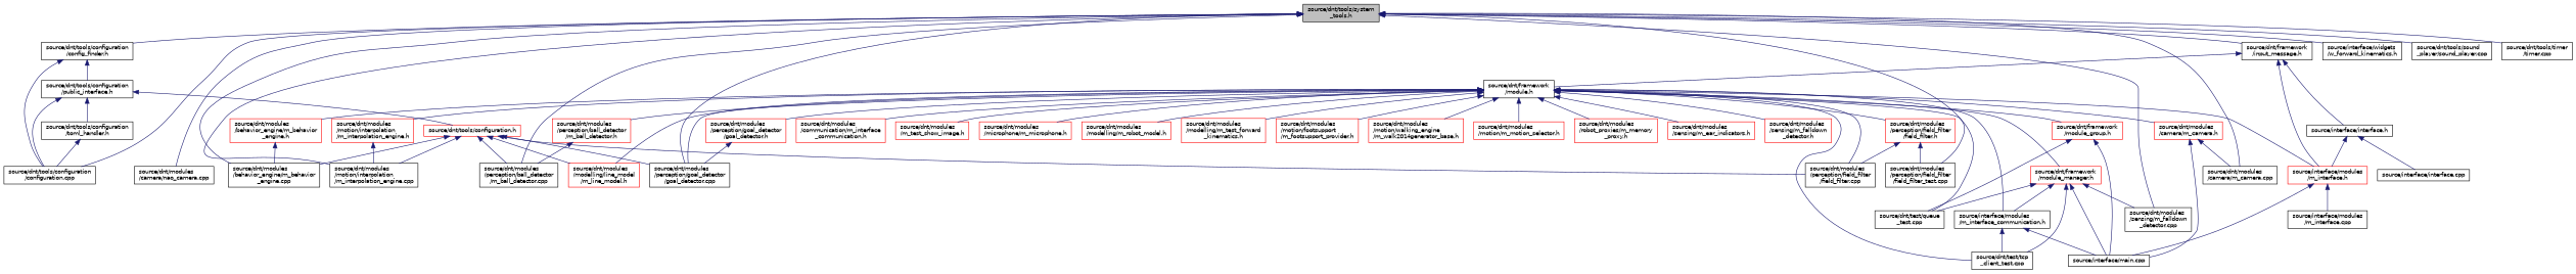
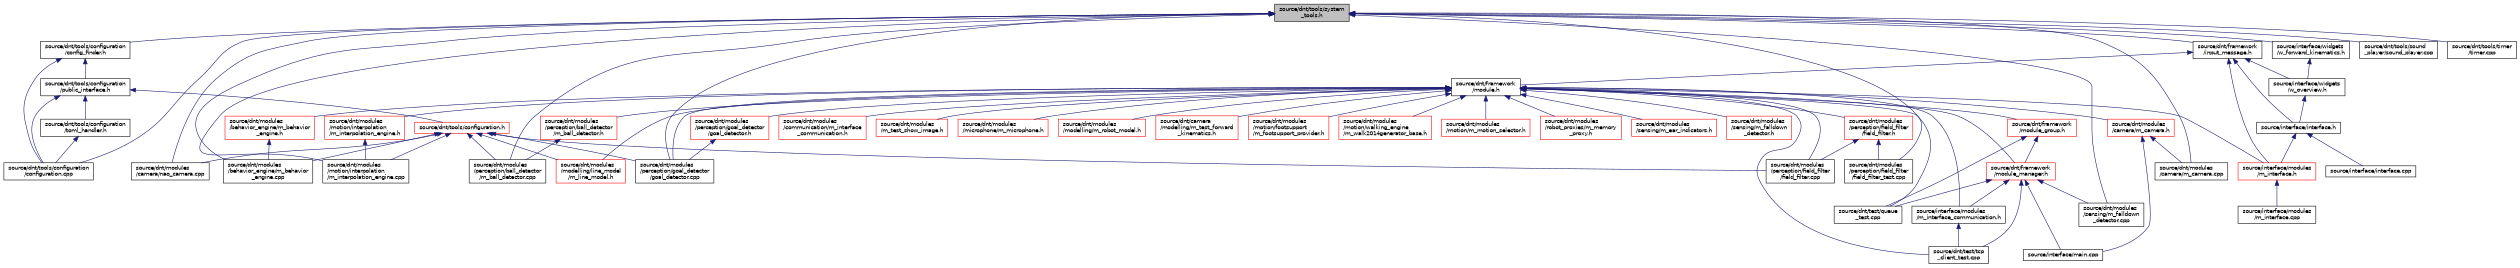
  digraph {
    node [color=black fillcolor=white fontname=Helvetica fontsize=10 shape=record style=filled]
    edge [color=midnightblue dir=back fontname=Helvetica fontsize=10 labelfontname=Helvetica labelfontsize=10 style=solid]
    n1 [fillcolor=grey75 fontcolor=black height=0.2 label="source/dnt/tools/system\l_tools.h" width=0.4]
    n2 [height=0.2 label="source/dnt/framework\l/input_message.h" width=0.4]
    n3 [height=0.2 label="source/dnt/modules\l/behavior_engine/m_behavior\l_engine.cpp" width=0.4]
    n4 [height=0.2 label="source/dnt/modules\l/camera/m_camera.cpp" width=0.4]
    n5 [height=0.2 label="source/dnt/modules\l/motion/interpolation\l/m_interpolation_engine.cpp" width=0.4]
    n6 [height=0.2 label="source/dnt/modules\l/perception/ball_detector\l/m_ball_detector.cpp" width=0.4]
    n7 [height=0.2 label="source/dnt/modules\l/perception/field_filter\l/field_filter_test.cpp" width=0.4]
    n8 [height=0.2 label="source/dnt/modules\l/perception/goal_detector\l/goal_detector.cpp" width=0.4]
    n9 [height=0.2 label="source/dnt/modules\l/sensing/m_falldown\l_detector.cpp" width=0.4]
    n10 [height=0.2 label="source/dnt/modules\l/camera/nao_camera.cpp" width=0.4]
    n11 [height=0.2 label="source/dnt/tools/configuration\l/config_finder.h" width=0.4]
    n12 [height=0.2 label="source/dnt/tools/configuration\l/configuration.cpp" width=0.4]
    n13 [height=0.2 label="source/dnt/tools/sound\l_player/sound_player.cpp" width=0.4]
    n14 [height=0.2 label="source/dnt/tools/timer\l/timer.cpp" width=0.4]
    n15 [height=0.2 label="source/interface/widgets\l/w_forward_kinematics.h" width=0.4]
    n16 [height=0.2 label="source/dnt/framework\l/module.h" width=0.4]
    n17 [color=red height=0.2 label="source/interface/modules\l/m_interface.h" width=0.4]
    n18 [height=0.2 label="source/interface/interface.h" width=0.4]
+   n19 [height=0.2 label="source/interface/widgets\l/w_overview.h" width=0.4]
    n20 [height=0.2 label="source/dnt/tools/configuration\l/public_interface.h" width=0.4]
    n21 [color=red height=0.2 label="source/dnt/framework\l/module_group.h" width=0.4]
    n22 [color=red height=0.2 label="source/dnt/framework\l/module_manager.h" width=0.4]
    n23 [height=0.2 label="source/dnt/test/queue\l_test.cpp" width=0.4]
    n24 [height=0.2 label="source/dnt/test/tcp\l_client_test.cpp" width=0.4]
    n25 [height=0.2 label="source/interface/modules\l/m_interface_communication.h" width=0.4]
    n26 [color=red height=0.2 label="source/dnt/modules\l/behavior_engine/m_behavior\l_engine.h" width=0.4]
    n27 [color=red height=0.2 label="source/dnt/modules\l/camera/m_camera.h" width=0.4]
    n28 [color=red height=0.2 label="source/dnt/modules\l/communication/m_interface\l_communication.h" width=0.4]
    n29 [color=red height=0.2 label="source/dnt/modules\l/m_test_show_image.h" width=0.4]
    n30 [color=red height=0.2 label="source/dnt/modules\l/microphone/m_microphone.h" width=0.4]
    n31 [color=red height=0.2 label="source/dnt/modules\l/modelling/m_robot_model.h" width=0.4]
    n32 [color=red height=0.2 label="source/dnt/modules\l/modelling/line_model\l/m_line_model.h" width=0.4]
-   n33 [color=red height=0.2 label="source/dnt/modules\l/modelling/m_test_forward\l_kinematics.h" width=0.4]
+   n33 [color=red height=0.2 label="source/dnt/camera\l/modelling/m_test_forward\l_kinematics.h" width=0.4]
    n34 [color=red height=0.2 label="source/dnt/modules\l/motion/interpolation\l/m_interpolation_engine.h" width=0.4]
    n35 [color=red height=0.2 label="source/dnt/modules\l/motion/footsupport\l/m_footsupport_provider.h" width=0.4]
    n36 [color=red height=0.2 label="source/dnt/modules\l/motion/walking_engine\l/m_walk2014generator_base.h" width=0.4]
    n37 [color=red height=0.2 label="source/dnt/modules\l/motion/m_motion_selector.h" width=0.4]
    n38 [color=red height=0.2 label="source/dnt/modules\l/perception/ball_detector\l/m_ball_detector.h" width=0.4]
    n39 [color=red height=0.2 label="source/dnt/modules\l/perception/field_filter\l/field_filter.h" width=0.4]
    n40 [height=0.2 label="source/dnt/modules\l/perception/field_filter\l/field_filter.cpp" width=0.4]
    n41 [color=red height=0.2 label="source/dnt/modules\l/perception/goal_detector\l/goal_detector.h" width=0.4]
    n42 [color=red height=0.2 label="source/dnt/modules\l/robot_proxies/m_memory\l_proxy.h" width=0.4]
    n43 [color=red height=0.2 label="source/dnt/modules\l/sensing/m_ear_indicators.h" width=0.4]
    n44 [color=red height=0.2 label="source/dnt/modules\l/sensing/m_falldown\l_detector.h" width=0.4]
    n45 [height=0.2 label="source/interface/main.cpp" width=0.4]
    n46 [height=0.2 label="source/interface/modules\l/m_interface.cpp" width=0.4]
    n47 [height=0.2 label="source/interface/interface.cpp" width=0.4]
    n48 [height=0.2 label="source/dnt/tools/configuration\l/toml_handler.h" width=0.4]
    n49 [color=red height=0.2 label="source/dnt/tools/configuration.h" width=0.4]
    n1 -> n2
    n1 -> n3
    n1 -> n4
    n1 -> n5
    n1 -> n6
    n1 -> n7
    n1 -> n8
    n1 -> n9
    n1 -> n10
    n1 -> n11
    n1 -> n12
    n1 -> n13
    n1 -> n14
    n1 -> n15
    n2 -> n16
    n2 -> n17
    n2 -> n18
+   n2 -> n19
    n11 -> n12
    n11 -> n20
+   n15 -> n19
    n16 -> n8
    n16 -> n17
    n16 -> n21
    n16 -> n22
    n16 -> n23
    n16 -> n24
    n16 -> n25
    n16 -> n26
    n16 -> n27
    n16 -> n28
    n16 -> n29
    n16 -> n30
    n16 -> n31
    n16 -> n32
    n16 -> n33
    n16 -> n34
    n16 -> n35
    n16 -> n36
    n16 -> n37
    n16 -> n38
    n16 -> n39
    n16 -> n40
    n16 -> n41
    n16 -> n42
    n16 -> n43
    n16 -> n44
-   n17 -> n45
    n17 -> n46
    n18 -> n17
    n18 -> n47
+   n19 -> n18
    n20 -> n12
    n20 -> n48
    n20 -> n49
-   n21 -> n45
+   n21 -> n22
    n21 -> n23
    n22 -> n9
    n22 -> n23
    n22 -> n24
    n22 -> n25
    n22 -> n45
    n25 -> n24
-   n25 -> n45
    n26 -> n3
    n27 -> n4
    n27 -> n45
    n34 -> n5
    n38 -> n6
    n39 -> n7
    n39 -> n40
    n41 -> n8
    n48 -> n12
    n49 -> n3
    n49 -> n5
    n49 -> n6
    n49 -> n8
+   n49 -> n10
    n49 -> n32
    n49 -> n40
  }
